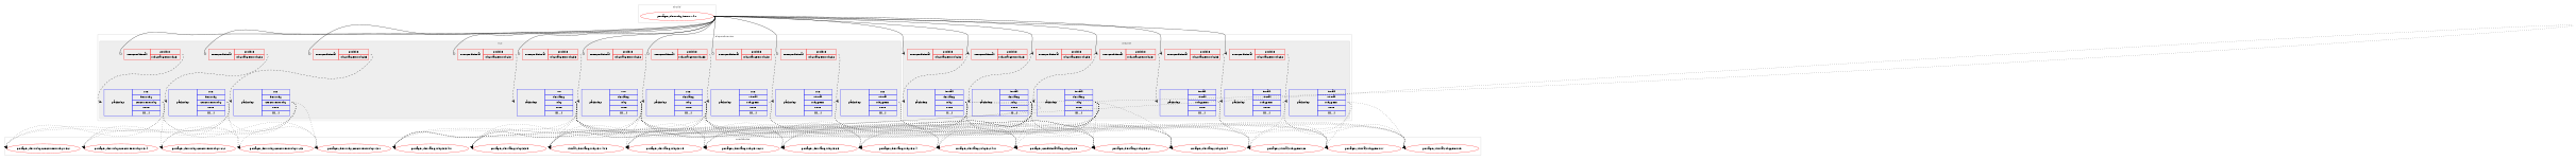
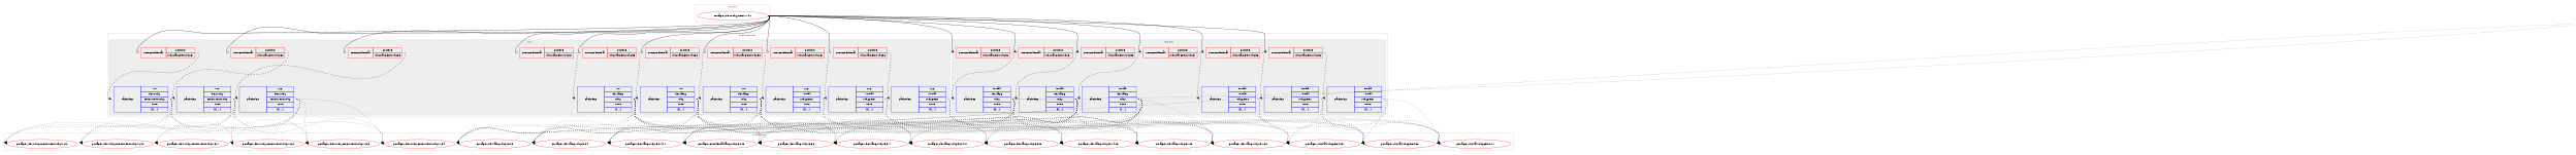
  digraph {
    compound=true
    concentrate=true
    fontname="DejaVu Serif"
    fontsize=10
    newrank=true
    rankdir=TB
    ranksep=1.5
    node [color=red fontname="DejaVu Serif" fontsize=10 shape=none]
    edge [arrowhead=vee fontname="DejaVu Serif" headport=w style=dotted tailport=e weight=100]
    n1 [label="portage://dev-ruby/i18n-1.14.1" width=4 shape=""]
    n2 [color=blue label=<<TABLE BORDER="0" CELLBORDER="1" CELLSPACING="0" CELLPADDING="4" WIDTH="220"><TR><TD ROWSPAN="6" CELLPADDING="30">pack_dep</TD></TR><TR><TD WIDTH="110">install</TD></TR><TR><TD>dev-lang</TD></TR><TR><TD>ruby</TD></TR><TR><TD>none</TD></TR><TR><TD>[[],,,,]</TD></TR></TABLE>>]
    n3 [label=<<TABLE BORDER="0" CELLBORDER="1" CELLSPACING="0" CELLPADDING="4"><TR><TD ROWSPAN="3" CELLPADDING="10">use_conditional</TD></TR><TR><TD>positive</TD></TR><TR><TD>ruby_targets_ruby31</TD></TR></TABLE>>]
    n4 [color=blue label=<<TABLE BORDER="0" CELLBORDER="1" CELLSPACING="0" CELLPADDING="4" WIDTH="220"><TR><TD ROWSPAN="6" CELLPADDING="30">pack_dep</TD></TR><TR><TD WIDTH="110">install</TD></TR><TR><TD>virtual</TD></TR><TR><TD>rubygems</TD></TR><TR><TD>none</TD></TR><TR><TD>[[],,,,]</TD></TR></TABLE>>]
    n5 [label=<<TABLE BORDER="0" CELLBORDER="1" CELLSPACING="0" CELLPADDING="4"><TR><TD ROWSPAN="3" CELLPADDING="10">use_conditional</TD></TR><TR><TD>positive</TD></TR><TR><TD>ruby_targets_ruby31</TD></TR></TABLE>>]
    n6 [color=blue label=<<TABLE BORDER="0" CELLBORDER="1" CELLSPACING="0" CELLPADDING="4" WIDTH="220"><TR><TD ROWSPAN="6" CELLPADDING="30">pack_dep</TD></TR><TR><TD WIDTH="110">install</TD></TR><TR><TD>dev-lang</TD></TR><TR><TD>ruby</TD></TR><TR><TD>none</TD></TR><TR><TD>[[],,,,]</TD></TR></TABLE>>]
    n7 [label=<<TABLE BORDER="0" CELLBORDER="1" CELLSPACING="0" CELLPADDING="4"><TR><TD ROWSPAN="3" CELLPADDING="10">use_conditional</TD></TR><TR><TD>positive</TD></TR><TR><TD>ruby_targets_ruby32</TD></TR></TABLE>>]
    n8 [color=blue label=<<TABLE BORDER="0" CELLBORDER="1" CELLSPACING="0" CELLPADDING="4" WIDTH="220"><TR><TD ROWSPAN="6" CELLPADDING="30">pack_dep</TD></TR><TR><TD WIDTH="110">install</TD></TR><TR><TD>virtual</TD></TR><TR><TD>rubygems</TD></TR><TR><TD>none</TD></TR><TR><TD>[[],,,,]</TD></TR></TABLE>>]
    n9 [label=<<TABLE BORDER="0" CELLBORDER="1" CELLSPACING="0" CELLPADDING="4"><TR><TD ROWSPAN="3" CELLPADDING="10">use_conditional</TD></TR><TR><TD>positive</TD></TR><TR><TD>ruby_targets_ruby32</TD></TR></TABLE>>]
    n10 [color=blue label=<<TABLE BORDER="0" CELLBORDER="1" CELLSPACING="0" CELLPADDING="4" WIDTH="220"><TR><TD ROWSPAN="6" CELLPADDING="30">pack_dep</TD></TR><TR><TD WIDTH="110">install</TD></TR><TR><TD>dev-lang</TD></TR><TR><TD>ruby</TD></TR><TR><TD>none</TD></TR><TR><TD>[[],,,,]</TD></TR></TABLE>>]
    n11 [label=<<TABLE BORDER="0" CELLBORDER="1" CELLSPACING="0" CELLPADDING="4"><TR><TD ROWSPAN="3" CELLPADDING="10">use_conditional</TD></TR><TR><TD>positive</TD></TR><TR><TD>ruby_targets_ruby33</TD></TR></TABLE>>]
    n12 [color=blue label=<<TABLE BORDER="0" CELLBORDER="1" CELLSPACING="0" CELLPADDING="4" WIDTH="220"><TR><TD ROWSPAN="6" CELLPADDING="30">pack_dep</TD></TR><TR><TD WIDTH="110">install</TD></TR><TR><TD>virtual</TD></TR><TR><TD>rubygems</TD></TR><TR><TD>none</TD></TR><TR><TD>[[],,,,]</TD></TR></TABLE>>]
    n13 [label=<<TABLE BORDER="0" CELLBORDER="1" CELLSPACING="0" CELLPADDING="4"><TR><TD ROWSPAN="3" CELLPADDING="10">use_conditional</TD></TR><TR><TD>positive</TD></TR><TR><TD>ruby_targets_ruby33</TD></TR></TABLE>>]
    n14 [color=blue label=<<TABLE BORDER="0" CELLBORDER="1" CELLSPACING="0" CELLPADDING="4" WIDTH="220"><TR><TD ROWSPAN="6" CELLPADDING="30">pack_dep</TD></TR><TR><TD WIDTH="110">run</TD></TR><TR><TD>dev-ruby</TD></TR><TR><TD>concurrent-ruby</TD></TR><TR><TD>none</TD></TR><TR><TD>[[],,,,]</TD></TR></TABLE>>]
    n15 [label=<<TABLE BORDER="0" CELLBORDER="1" CELLSPACING="0" CELLPADDING="4"><TR><TD ROWSPAN="3" CELLPADDING="10">use_conditional</TD></TR><TR><TD>positive</TD></TR><TR><TD>ruby_targets_ruby32</TD></TR></TABLE>>]
    n16 [color=blue label=<<TABLE BORDER="0" CELLBORDER="1" CELLSPACING="0" CELLPADDING="4" WIDTH="220"><TR><TD ROWSPAN="6" CELLPADDING="30">pack_dep</TD></TR><TR><TD WIDTH="110">run</TD></TR><TR><TD>dev-lang</TD></TR><TR><TD>ruby</TD></TR><TR><TD>none</TD></TR><TR><TD>[[],,,,]</TD></TR></TABLE>>]
    n17 [label=<<TABLE BORDER="0" CELLBORDER="1" CELLSPACING="0" CELLPADDING="4"><TR><TD ROWSPAN="3" CELLPADDING="10">use_conditional</TD></TR><TR><TD>positive</TD></TR><TR><TD>ruby_targets_ruby31</TD></TR></TABLE>>]
    n18 [color=blue label=<<TABLE BORDER="0" CELLBORDER="1" CELLSPACING="0" CELLPADDING="4" WIDTH="220"><TR><TD ROWSPAN="6" CELLPADDING="30">pack_dep</TD></TR><TR><TD WIDTH="110">run</TD></TR><TR><TD>dev-ruby</TD></TR><TR><TD>concurrent-ruby</TD></TR><TR><TD>none</TD></TR><TR><TD>[[],,,,]</TD></TR></TABLE>>]
    n19 [label=<<TABLE BORDER="0" CELLBORDER="1" CELLSPACING="0" CELLPADDING="4"><TR><TD ROWSPAN="3" CELLPADDING="10">use_conditional</TD></TR><TR><TD>positive</TD></TR><TR><TD>ruby_targets_ruby31</TD></TR></TABLE>>]
    n20 [color=blue label=<<TABLE BORDER="0" CELLBORDER="1" CELLSPACING="0" CELLPADDING="4" WIDTH="220"><TR><TD ROWSPAN="6" CELLPADDING="30">pack_dep</TD></TR><TR><TD WIDTH="110">run</TD></TR><TR><TD>virtual</TD></TR><TR><TD>rubygems</TD></TR><TR><TD>none</TD></TR><TR><TD>[[],,,,]</TD></TR></TABLE>>]
    n21 [label=<<TABLE BORDER="0" CELLBORDER="1" CELLSPACING="0" CELLPADDING="4"><TR><TD ROWSPAN="3" CELLPADDING="10">use_conditional</TD></TR><TR><TD>positive</TD></TR><TR><TD>ruby_targets_ruby32</TD></TR></TABLE>>]
    n22 [color=blue label=<<TABLE BORDER="0" CELLBORDER="1" CELLSPACING="0" CELLPADDING="4" WIDTH="220"><TR><TD ROWSPAN="6" CELLPADDING="30">pack_dep</TD></TR><TR><TD WIDTH="110">run</TD></TR><TR><TD>virtual</TD></TR><TR><TD>rubygems</TD></TR><TR><TD>none</TD></TR><TR><TD>[[],,,,]</TD></TR></TABLE>>]
    n23 [label=<<TABLE BORDER="0" CELLBORDER="1" CELLSPACING="0" CELLPADDING="4"><TR><TD ROWSPAN="3" CELLPADDING="10">use_conditional</TD></TR><TR><TD>positive</TD></TR><TR><TD>ruby_targets_ruby31</TD></TR></TABLE>>]
    n24 [color=blue label=<<TABLE BORDER="0" CELLBORDER="1" CELLSPACING="0" CELLPADDING="4" WIDTH="220"><TR><TD ROWSPAN="6" CELLPADDING="30">pack_dep</TD></TR><TR><TD WIDTH="110">run</TD></TR><TR><TD>dev-lang</TD></TR><TR><TD>ruby</TD></TR><TR><TD>none</TD></TR><TR><TD>[[],,,,]</TD></TR></TABLE>>]
    n25 [label=<<TABLE BORDER="0" CELLBORDER="1" CELLSPACING="0" CELLPADDING="4"><TR><TD ROWSPAN="3" CELLPADDING="10">use_conditional</TD></TR><TR><TD>positive</TD></TR><TR><TD>ruby_targets_ruby32</TD></TR></TABLE>>]
    n26 [color=blue label=<<TABLE BORDER="0" CELLBORDER="1" CELLSPACING="0" CELLPADDING="4" WIDTH="220"><TR><TD ROWSPAN="6" CELLPADDING="30">pack_dep</TD></TR><TR><TD WIDTH="110">run</TD></TR><TR><TD>dev-lang</TD></TR><TR><TD>ruby</TD></TR><TR><TD>none</TD></TR><TR><TD>[[],,,,]</TD></TR></TABLE>>]
    n27 [label=<<TABLE BORDER="0" CELLBORDER="1" CELLSPACING="0" CELLPADDING="4"><TR><TD ROWSPAN="3" CELLPADDING="10">use_conditional</TD></TR><TR><TD>positive</TD></TR><TR><TD>ruby_targets_ruby33</TD></TR></TABLE>>]
    n28 [color=blue label=<<TABLE BORDER="0" CELLBORDER="1" CELLSPACING="0" CELLPADDING="4" WIDTH="220"><TR><TD ROWSPAN="6" CELLPADDING="30">pack_dep</TD></TR><TR><TD WIDTH="110">run</TD></TR><TR><TD>dev-ruby</TD></TR><TR><TD>concurrent-ruby</TD></TR><TR><TD>none</TD></TR><TR><TD>[[],,,,]</TD></TR></TABLE>>]
    n29 [label=<<TABLE BORDER="0" CELLBORDER="1" CELLSPACING="0" CELLPADDING="4"><TR><TD ROWSPAN="3" CELLPADDING="10">use_conditional</TD></TR><TR><TD>positive</TD></TR><TR><TD>ruby_targets_ruby33</TD></TR></TABLE>>]
    n30 [color=blue label=<<TABLE BORDER="0" CELLBORDER="1" CELLSPACING="0" CELLPADDING="4" WIDTH="220"><TR><TD ROWSPAN="6" CELLPADDING="30">pack_dep</TD></TR><TR><TD WIDTH="110">run</TD></TR><TR><TD>virtual</TD></TR><TR><TD>rubygems</TD></TR><TR><TD>none</TD></TR><TR><TD>[[],,,,]</TD></TR></TABLE>>]
    n31 [label=<<TABLE BORDER="0" CELLBORDER="1" CELLSPACING="0" CELLPADDING="4"><TR><TD ROWSPAN="3" CELLPADDING="10">use_conditional</TD></TR><TR><TD>positive</TD></TR><TR><TD>ruby_targets_ruby33</TD></TR></TABLE>>]
    n32 [label="portage://dev-lang/ruby-3.3.5" width=4 shape=""]
    n33 [label="portage://dev-lang/ruby-3.3.4-r1" width=4 shape=""]
    n34 [label="portage://dev-lang/ruby-3.3.4" width=4 shape=""]
    n35 [label="portage://dev-lang/ruby-3.3.2" width=4 shape=""]
    n36 [label="portage://conditional-lang/ruby-3.2.5" width=4 shape=""]
    n37 [label="portage://dev-lang/ruby-3.2.4-r1" width=4 shape=""]
    n38 [label="portage://dev-lang/ruby-3.2.4" width=4 shape=""]
    n39 [label="portage://dev-lang/ruby-3.2.3" width=4 shape=""]
    n40 [label="portage://dev-lang/ruby-3.1.6-r1" width=4 shape=""]
    n41 [label="portage://dev-lang/ruby-3.1.5" width=4 shape=""]
-   n42 [label="virtual://dev-lang/ruby-3.1.4-r3" width=4 shape=""]
+   n42 [label="portage://dev-lang/ruby-3.1.4-r3" width=4 shape=""]
    n43 [label="portage://virtual/rubygems-20" width=4 shape=""]
    n44 [label="portage://virtual/rubygems-19" width=4 shape=""]
    n45 [label="portage://virtual/rubygems-17" width=4 shape=""]
    n46 [label="portage://dev-ruby/concurrent-ruby-1.3.4" width=4 shape=""]
+   n47 [label="portage://dev-ruby/concurrent-ruby-1.3.3" width=4 shape=""]
    n48 [label="portage://dev-ruby/concurrent-ruby-1.3.2" width=4 shape=""]
    n49 [label="portage://dev-ruby/concurrent-ruby-1.3.1" width=4 shape=""]
    n50 [label="portage://dev-ruby/concurrent-ruby-1.2.3" width=4 shape=""]
    n51 [label="portage://dev-ruby/concurrent-ruby-1.2.2" width=4 shape=""]
    subgraph cluster_1 {
      color=gray
      label=<<i>ebuild</i>>
      n1
    }
    subgraph cluster_2 {
      color=gray
      label=<<i>dependencies</i>>
      subgraph cluster_3 {
        color=gray
        fillcolor="#eeeeee"
        label=<<i>compile</i>>
        style=filled
        subgraph sub_4 {
          color=gray
          fillcolor="#eeeeee"
          label=<<i>compile</i>>
          style=filled
          n3
          subgraph sub_5 {
            color=gray
            fillcolor="#eeeeee"
            label=<<i>compile</i>>
            style=filled
            n2
          }
        }
        subgraph sub_6 {
          color=gray
          fillcolor="#eeeeee"
          label=<<i>compile</i>>
          style=filled
          n5
          subgraph sub_7 {
            color=gray
            fillcolor="#eeeeee"
            label=<<i>compile</i>>
            style=filled
            n4
          }
        }
        subgraph sub_8 {
          color=gray
          fillcolor="#eeeeee"
          label=<<i>compile</i>>
          style=filled
          n7
          subgraph sub_9 {
            color=gray
            fillcolor="#eeeeee"
            label=<<i>compile</i>>
            style=filled
            n6
          }
        }
        subgraph sub_10 {
          color=gray
          fillcolor="#eeeeee"
          label=<<i>compile</i>>
          style=filled
          n9
          subgraph sub_11 {
            color=gray
            fillcolor="#eeeeee"
            label=<<i>compile</i>>
            style=filled
            n8
          }
        }
        subgraph sub_12 {
          color=gray
          fillcolor="#eeeeee"
          label=<<i>compile</i>>
          style=filled
          n11
          subgraph sub_13 {
            color=gray
            fillcolor="#eeeeee"
            label=<<i>compile</i>>
            style=filled
            n10
          }
        }
        subgraph sub_14 {
          color=gray
          fillcolor="#eeeeee"
          label=<<i>compile</i>>
          style=filled
          n13
          subgraph sub_15 {
            color=gray
            fillcolor="#eeeeee"
            label=<<i>compile</i>>
            style=filled
            n12
          }
        }
      }
      subgraph cluster_16 {
        color=gray
        fillcolor="#eeeeee"
        label=<<i>compile and run</i>>
        style=filled
      }
      subgraph cluster_17 {
        color=gray
        fillcolor="#eeeeee"
        label=<<i>run</i>>
        style=filled
        subgraph sub_18 {
          color=gray
          fillcolor="#eeeeee"
          label=<<i>run</i>>
          style=filled
          n15
          subgraph sub_19 {
            color=gray
            fillcolor="#eeeeee"
            label=<<i>run</i>>
            style=filled
            n14
          }
        }
        subgraph sub_20 {
          color=gray
          fillcolor="#eeeeee"
          label=<<i>run</i>>
          style=filled
          n17
          subgraph sub_21 {
            color=gray
            fillcolor="#eeeeee"
            label=<<i>run</i>>
            style=filled
            n16
          }
        }
        subgraph sub_22 {
          color=gray
          fillcolor="#eeeeee"
          label=<<i>run</i>>
          style=filled
          n19
          subgraph sub_23 {
            color=gray
            fillcolor="#eeeeee"
            label=<<i>run</i>>
            style=filled
            n18
          }
        }
        subgraph sub_24 {
          color=gray
          fillcolor="#eeeeee"
          label=<<i>run</i>>
          style=filled
          n21
          subgraph sub_25 {
            color=gray
            fillcolor="#eeeeee"
            label=<<i>run</i>>
            style=filled
            n20
          }
        }
        subgraph sub_26 {
          color=gray
          fillcolor="#eeeeee"
          label=<<i>run</i>>
          style=filled
          n23
          subgraph sub_27 {
            color=gray
            fillcolor="#eeeeee"
            label=<<i>run</i>>
            style=filled
            n22
          }
        }
        subgraph sub_28 {
          color=gray
          fillcolor="#eeeeee"
          label=<<i>run</i>>
          style=filled
          n25
          subgraph sub_29 {
            color=gray
            fillcolor="#eeeeee"
            label=<<i>run</i>>
            style=filled
            n24
          }
        }
        subgraph sub_30 {
          color=gray
          fillcolor="#eeeeee"
          label=<<i>run</i>>
          style=filled
          n27
          subgraph sub_31 {
            color=gray
            fillcolor="#eeeeee"
            label=<<i>run</i>>
            style=filled
            n26
          }
        }
        subgraph sub_32 {
          color=gray
          fillcolor="#eeeeee"
          label=<<i>run</i>>
          style=filled
          n29
          subgraph sub_33 {
            color=gray
            fillcolor="#eeeeee"
            label=<<i>run</i>>
            style=filled
            n28
          }
        }
        subgraph sub_34 {
          color=gray
          fillcolor="#eeeeee"
          label=<<i>run</i>>
          style=filled
          n31
          subgraph sub_35 {
            color=gray
            fillcolor="#eeeeee"
            label=<<i>run</i>>
            style=filled
            n30
          }
        }
      }
    }
    subgraph cluster_36 {
      color=gray
      label=<<i>candidates</i>>
      rank=same
      subgraph sub_37 {
        color=black
        label=<<i>candidates</i>>
        nodesep=1
        rank=same
        n32
        n33
        n34
        n35
        n36
        n37
        n38
        n39
        n40
        n41
        n42
      }
      subgraph sub_38 {
        color=black
        label=<<i>candidates</i>>
        nodesep=1
        rank=same
        n32
        n33
        n34
        n35
        n36
        n37
        n38
        n39
        n40
        n41
        n42
      }
      subgraph sub_39 {
        color=black
        label=<<i>candidates</i>>
        nodesep=1
        rank=same
        n43
        n44
        n45
      }
      subgraph sub_40 {
        color=black
        label=<<i>candidates</i>>
        nodesep=1
        rank=same
        n43
        n44
        n45
      }
      subgraph sub_41 {
        color=black
        label=<<i>candidates</i>>
        nodesep=1
        rank=same
        n32
        n33
        n34
        n35
        n36
        n37
        n38
        n39
        n40
        n41
        n42
      }
      subgraph sub_42 {
        color=black
        label=<<i>candidates</i>>
        nodesep=1
        rank=same
        n43
        n44
        n45
      }
      subgraph sub_43 {
        color=black
        label=<<i>candidates</i>>
        nodesep=1
        rank=same
        n32
        n33
        n34
        n35
        n36
        n37
        n38
        n39
        n40
        n41
        n42
      }
      subgraph sub_44 {
        color=black
        label=<<i>candidates</i>>
        nodesep=1
        rank=same
        n46
+       n47
        n48
        n49
        n50
        n51
      }
      subgraph sub_45 {
        color=black
        label=<<i>candidates</i>>
        nodesep=1
        rank=same
        n43
        n44
        n45
      }
      subgraph sub_46 {
        color=black
        label=<<i>candidates</i>>
        nodesep=1
        rank=same
        n32
        n33
        n34
        n35
        n36
        n37
        n38
        n39
        n40
        n41
        n42
      }
      subgraph sub_47 {
        color=black
        label=<<i>candidates</i>>
        nodesep=1
        rank=same
        n46
+       n47
        n48
        n49
        n50
        n51
      }
      subgraph sub_48 {
        color=black
        label=<<i>candidates</i>>
        nodesep=1
        rank=same
        n43
        n44
        n45
      }
      subgraph sub_49 {
        color=black
        label=<<i>candidates</i>>
        nodesep=1
        rank=same
        n32
        n33
        n34
        n35
        n36
        n37
        n38
        n39
        n40
        n41
        n42
      }
      subgraph sub_50 {
        color=black
        label=<<i>candidates</i>>
        nodesep=1
        rank=same
        n46
+       n47
        n48
        n49
        n50
        n51
      }
      subgraph sub_51 {
        color=black
        label=<<i>candidates</i>>
        nodesep=1
        rank=same
        n43
        n44
        n45
      }
    }
    n1 -> n3 [style=solid weight=20]
    n1 -> n5 [style=solid weight=20]
    n1 -> n7 [style=solid weight=20]
    n1 -> n9 [style=solid weight=20]
    n1 -> n11 [style=solid weight=20]
    n1 -> n13 [style=solid weight=20]
    n1 -> n15 [arrowhead=odot style=solid weight=20]
    n1 -> n17 [arrowhead=odot style=solid weight=20]
    n1 -> n19 [arrowhead=odot style=solid weight=20]
    n1 -> n21 [arrowhead=odot style=solid weight=20]
    n1 -> n23 [arrowhead=odot style=solid weight=20]
    n1 -> n25 [arrowhead=odot style=solid weight=20]
    n1 -> n27 [arrowhead=odot style=solid weight=20]
    n1 -> n29 [arrowhead=odot style=solid weight=20]
    n1 -> n31 [arrowhead=odot style=solid weight=20]
    n2 -> n32
    n2 -> n33
    n2 -> n34
    n2 -> n35
    n2 -> n36
    n2 -> n37
    n2 -> n38
    n2 -> n39
    n2 -> n40
    n2 -> n41
    n2 -> n42
    n3 -> n2 [style=dashed weight=20]
    n4 -> n43
    n4 -> n44
    n4 -> n45
    n5 -> n4 [style=dashed weight=20]
    n6 -> n32
    n6 -> n33
    n6 -> n34
    n6 -> n35
    n6 -> n36
    n6 -> n37
    n6 -> n38
    n6 -> n39
    n6 -> n40
    n6 -> n41
    n6 -> n42
    n7 -> n6 [style=dashed weight=20]
    n8 -> n43
    n8 -> n44
    n8 -> n45
    n9 -> n8 [style=dashed weight=20]
    n10 -> n32
    n10 -> n33
    n10 -> n34
    n10 -> n35
    n10 -> n36
    n10 -> n37
    n10 -> n38
    n10 -> n39
    n10 -> n40
    n10 -> n41
    n10 -> n42
    n11 -> n10 [style=dashed weight=20]
    n12 -> n43
    n12 -> n44
    n12 -> n45
    n13 -> n12 [style=dashed weight=20]
    n14 -> n46
+   n14 -> n47
    n14 -> n48
    n14 -> n49
    n14 -> n50
    n14 -> n51
    n15 -> n14 [style=dashed weight=20]
    n16 -> n32
    n16 -> n33
    n16 -> n34
    n16 -> n35
    n16 -> n36
    n16 -> n37
    n16 -> n38
    n16 -> n39
    n16 -> n40
    n16 -> n41
    n16 -> n42
    n17 -> n16 [style=dashed weight=20]
    n18 -> n46
+   n18 -> n47
    n18 -> n48
    n18 -> n49
    n18 -> n50
    n18 -> n51
    n19 -> n18 [style=dashed weight=20]
    n20 -> n43
    n20 -> n44
    n20 -> n45
    n21 -> n20 [style=dashed weight=20]
    n22 -> n43
    n22 -> n44
    n22 -> n45
    n23 -> n22 [style=dashed weight=20]
    n24 -> n32
    n24 -> n33
    n24 -> n34
    n24 -> n35
    n24 -> n36
    n24 -> n37
    n24 -> n38
    n24 -> n39
    n24 -> n40
    n24 -> n41
    n24 -> n42
    n25 -> n24 [style=dashed weight=20]
    n26 -> n32
    n26 -> n33
    n26 -> n34
    n26 -> n35
    n26 -> n36
    n26 -> n37
    n26 -> n38
    n26 -> n39
    n26 -> n40
    n26 -> n41
    n26 -> n42
    n27 -> n26 [style=dashed weight=20]
    n28 -> n46
+   n28 -> n47
    n28 -> n48
    n28 -> n49
    n28 -> n50
    n28 -> n51
    n29 -> n28 [style=dashed weight=20]
    n30 -> n43
    n30 -> n44
    n30 -> n45
    n31 -> n30 [style=dashed weight=20]
  }
